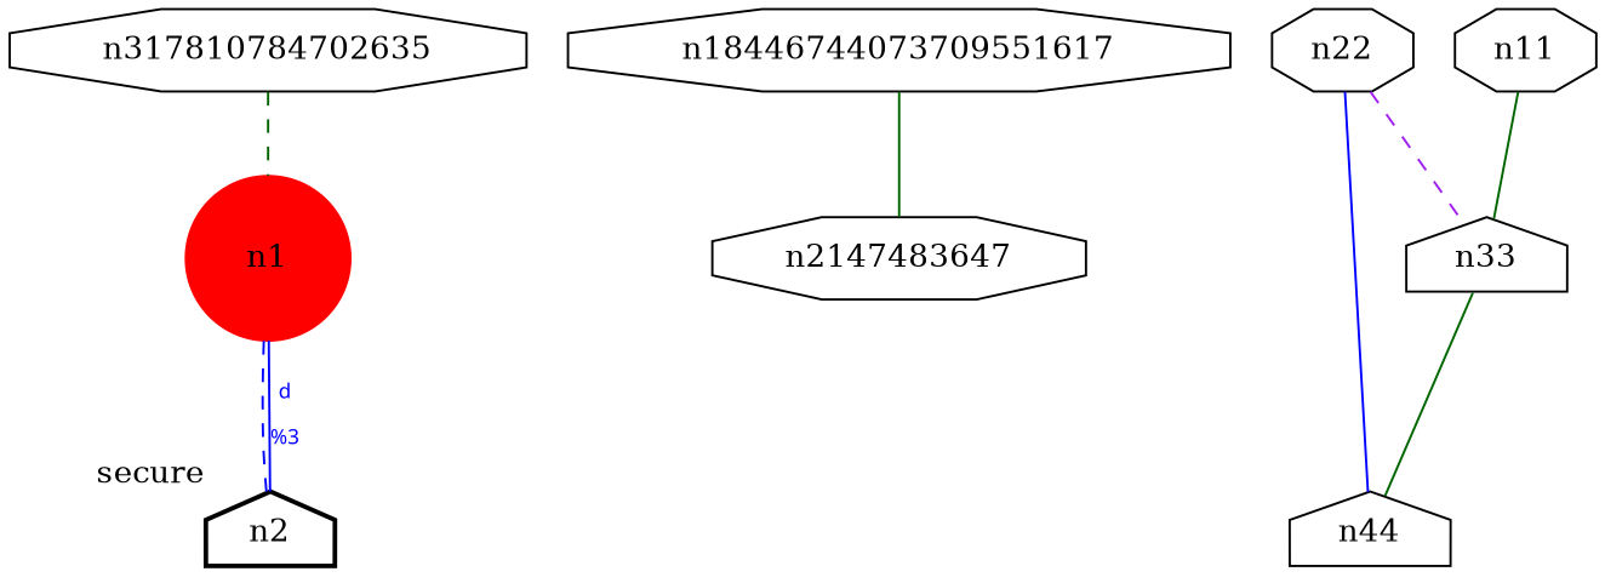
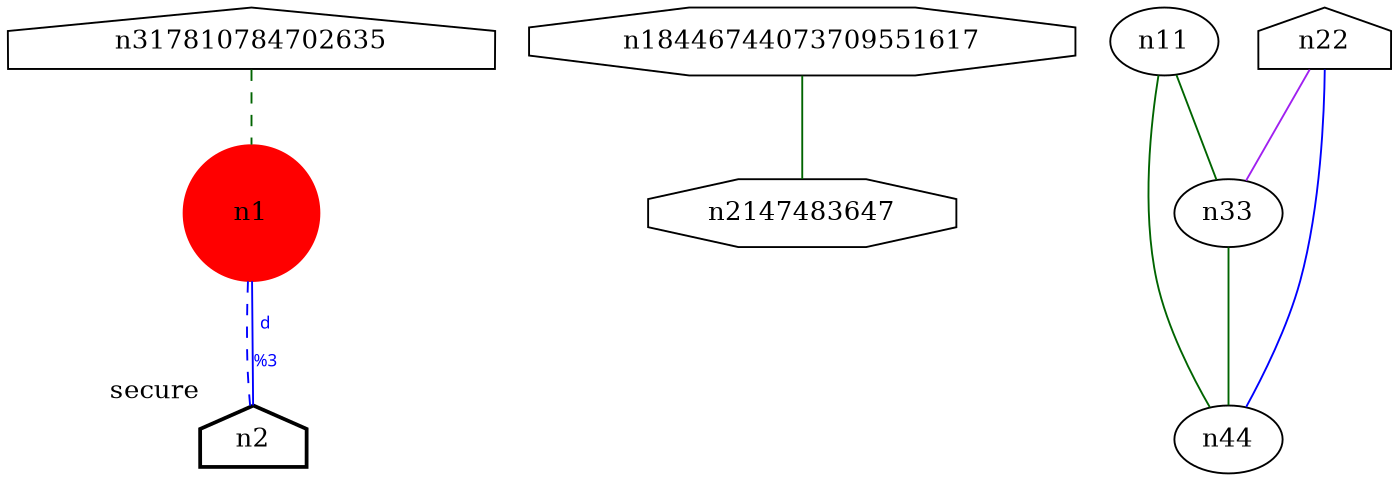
  graph {
    fontcolor=blue
    rankdir=TB
    node [shape=octagon]
    edge [color=darkgreen]
    n1 [color=red height=1 shape=ellipse style=filled width=1]
    n2 [shape=house style=bold xlabel=secure]
-   n317810784702635
+   n317810784702635 [shape=house]
    n18446744073709551617
    n2147483647
-   n33 [shape=house]
-   n11
-   n44 [shape=house]
-   n22
+   n33 [shape=ellipse]
+   n11 [shape=ellipse]
+   n44 [shape=ellipse]
+   n22 [shape=house]
    n1 -- n2 [color=blue style=dashed]
    n1 -- n2 [color=blue fontcolor=blue fontname="comic sans" fontsize=9 label="d\n\l\G"]
    n317810784702635 -- n1 [style=dashed]
    n18446744073709551617 -- n2147483647
    n33 -- n44
    n11 -- n33
-   n22 -- n33 [color=purple style=dashed]
+   n11 -- n44
+   n22 -- n33 [color=purple]
    n22 -- n44 [color=blue]
  }
